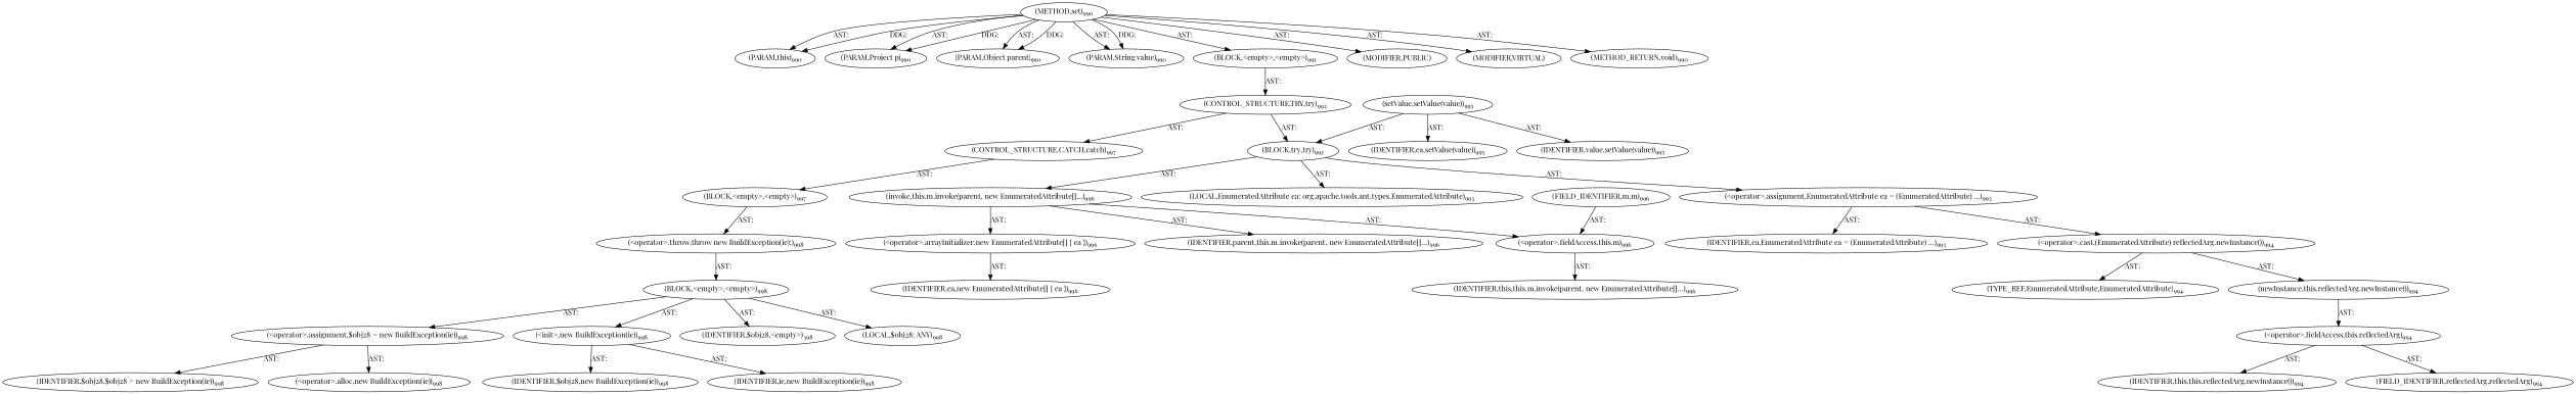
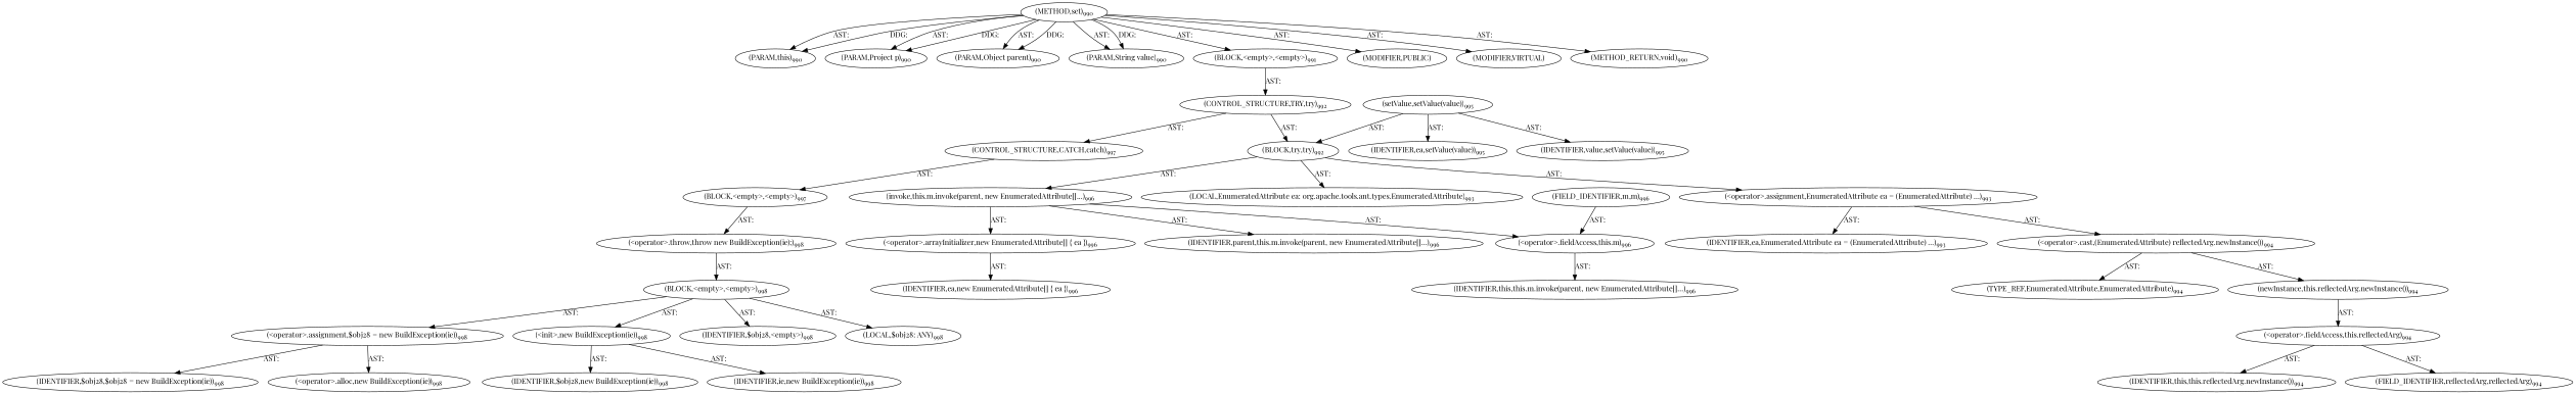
  digraph {
    fontname="Playfair Display"
    node [fontname="Playfair Display"]
    edge [fontname="Playfair Display"]
    n1 [label=<(METHOD,set)<SUB>990</SUB>>]
    n2 [label=<(PARAM,this)<SUB>990</SUB>>]
    n3 [label=<(PARAM,Project p)<SUB>990</SUB>>]
    n4 [label=<(PARAM,Object parent)<SUB>990</SUB>>]
    n5 [label=<(PARAM,String value)<SUB>990</SUB>>]
    n6 [label=<(BLOCK,&lt;empty&gt;,&lt;empty&gt;)<SUB>991</SUB>>]
    n7 [label=<(MODIFIER,PUBLIC)>]
    n8 [label=<(MODIFIER,VIRTUAL)>]
    n9 [label=<(METHOD_RETURN,void)<SUB>990</SUB>>]
    n10 [label=<(CONTROL_STRUCTURE,TRY,try)<SUB>992</SUB>>]
    n11 [label=<(BLOCK,try,try)<SUB>992</SUB>>]
    n12 [label=<(CONTROL_STRUCTURE,CATCH,catch)<SUB>997</SUB>>]
    n13 [label=<(LOCAL,EnumeratedAttribute ea: org.apache.tools.ant.types.EnumeratedAttribute)<SUB>993</SUB>>]
    n14 [label=<(&lt;operator&gt;.assignment,EnumeratedAttribute ea = (EnumeratedAttribute) ...)<SUB>993</SUB>>]
    n15 [label=<(invoke,this.m.invoke(parent, new EnumeratedAttribute[]...)<SUB>996</SUB>>]
    n16 [label=<(BLOCK,&lt;empty&gt;,&lt;empty&gt;)<SUB>997</SUB>>]
    n17 [label=<(IDENTIFIER,ea,EnumeratedAttribute ea = (EnumeratedAttribute) ...)<SUB>993</SUB>>]
    n18 [label=<(&lt;operator&gt;.cast,(EnumeratedAttribute) reflectedArg.newInstance())<SUB>994</SUB>>]
    n19 [label=<(setValue,setValue(value))<SUB>995</SUB>>]
    n20 [label=<(IDENTIFIER,ea,setValue(value))<SUB>995</SUB>>]
    n21 [label=<(IDENTIFIER,value,setValue(value))<SUB>995</SUB>>]
    n22 [label=<(&lt;operator&gt;.fieldAccess,this.m)<SUB>996</SUB>>]
    n23 [label=<(IDENTIFIER,parent,this.m.invoke(parent, new EnumeratedAttribute[]...)<SUB>996</SUB>>]
    n24 [label=<(&lt;operator&gt;.arrayInitializer,new EnumeratedAttribute[] { ea })<SUB>996</SUB>>]
    n25 [label=<(TYPE_REF,EnumeratedAttribute,EnumeratedAttribute)<SUB>994</SUB>>]
    n26 [label=<(newInstance,this.reflectedArg.newInstance())<SUB>994</SUB>>]
    n27 [label=<(&lt;operator&gt;.fieldAccess,this.reflectedArg)<SUB>994</SUB>>]
    n28 [label=<(IDENTIFIER,this,this.reflectedArg.newInstance())<SUB>994</SUB>>]
    n29 [label=<(FIELD_IDENTIFIER,reflectedArg,reflectedArg)<SUB>994</SUB>>]
    n30 [label=<(IDENTIFIER,this,this.m.invoke(parent, new EnumeratedAttribute[]...)<SUB>996</SUB>>]
    n31 [label=<(IDENTIFIER,ea,new EnumeratedAttribute[] { ea })<SUB>996</SUB>>]
    n32 [label=<(FIELD_IDENTIFIER,m,m)<SUB>996</SUB>>]
    n33 [label=<(&lt;operator&gt;.throw,throw new BuildException(ie);)<SUB>998</SUB>>]
    n34 [label=<(BLOCK,&lt;empty&gt;,&lt;empty&gt;)<SUB>998</SUB>>]
    n35 [label=<(LOCAL,$obj28: ANY)<SUB>998</SUB>>]
    n36 [label=<(&lt;operator&gt;.assignment,$obj28 = new BuildException(ie))<SUB>998</SUB>>]
    n37 [label=<(&lt;init&gt;,new BuildException(ie))<SUB>998</SUB>>]
-   n38 [label=<(IDENTIFIER,$obj28,&lt;empty&gt;)<SUB>398</SUB>>]
+   n38 [label=<(IDENTIFIER,$obj28,&lt;empty&gt;)<SUB>998</SUB>>]
    n39 [label=<(IDENTIFIER,$obj28,$obj28 = new BuildException(ie))<SUB>998</SUB>>]
    n40 [label=<(&lt;operator&gt;.alloc,new BuildException(ie))<SUB>998</SUB>>]
    n41 [label=<(IDENTIFIER,$obj28,new BuildException(ie))<SUB>998</SUB>>]
    n42 [label=<(IDENTIFIER,ie,new BuildException(ie))<SUB>998</SUB>>]
    n1 -> n2 [label="AST: "]
    n1 -> n2 [label="DDG: "]
    n1 -> n3 [label="AST: "]
    n1 -> n3 [label="DDG: "]
    n1 -> n4 [label="AST: "]
    n1 -> n4 [label="DDG: "]
    n1 -> n5 [label="AST: "]
    n1 -> n5 [label="DDG: "]
    n1 -> n6 [label="AST: "]
    n1 -> n7 [label="AST: "]
    n1 -> n8 [label="AST: "]
    n1 -> n9 [label="AST: "]
    n6 -> n10 [label="AST: "]
    n10 -> n11 [label="AST: "]
    n10 -> n12 [label="AST: "]
    n11 -> n13 [label="AST: "]
    n11 -> n14 [label="AST: "]
    n11 -> n15 [label="AST: "]
    n12 -> n16 [label="AST: "]
    n14 -> n17 [label="AST: "]
    n14 -> n18 [label="AST: "]
    n15 -> n22 [label="AST: "]
    n15 -> n23 [label="AST: "]
    n15 -> n24 [label="AST: "]
    n16 -> n33 [label="AST: "]
    n18 -> n25 [label="AST: "]
    n18 -> n26 [label="AST: "]
    n19 -> n11 [label="AST: "]
    n19 -> n20 [label="AST: "]
    n19 -> n21 [label="AST: "]
    n22 -> n30 [label="AST: "]
    n24 -> n31 [label="AST: "]
    n26 -> n27 [label="AST: "]
    n27 -> n28 [label="AST: "]
    n27 -> n29 [label="AST: "]
    n32 -> n22 [label="AST: "]
    n33 -> n34 [label="AST: "]
    n34 -> n35 [label="AST: "]
    n34 -> n36 [label="AST: "]
    n34 -> n37 [label="AST: "]
    n34 -> n38 [label="AST: "]
    n36 -> n39 [label="AST: "]
    n36 -> n40 [label="AST: "]
    n37 -> n41 [label="AST: "]
    n37 -> n42 [label="AST: "]
  }
